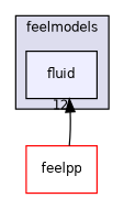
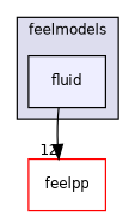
  digraph {
    compound=true
    node [fontname=Helvetica fontsize=10 shape=box style=filled]
    n1 [fillcolor="#eeeeff" label=fluid pencolor=black]
    n2 [color=red fillcolor=white label=feelpp]
    subgraph cluster_1 {
      bgcolor="#ddddee"
      fontname=Helvetica
      fontsize=10
      label=feelmodels
      pencolor=black
      n1
    }
-   n2 -> n1 [headlabel=12 labeldistance=1.5 labelfontname=Helvetica labelfontsize=10]
+   n1 -> n2 [headlabel=12 labeldistance=1.5 labelfontname=Helvetica labelfontsize=10]
  }
